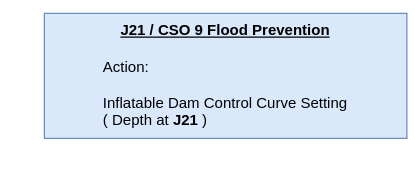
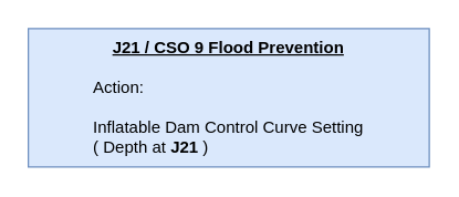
  <mxCell id="0" />
  <mxCell id="1" parent="0" />
- <mxCell id="2" value="&lt;b&gt;&lt;u&gt;J21 / CSO 9 Flood Prevention&lt;/u&gt;&lt;/b&gt;&lt;div&gt;&lt;b&gt;&lt;u&gt;&lt;br&gt;&lt;/u&gt;&lt;/b&gt;&lt;/div&gt;&lt;div style=&quot;text-align: left;&quot;&gt;Action:&lt;/div&gt;&lt;div style=&quot;text-align: left;&quot;&gt;&lt;b&gt;&lt;u&gt;&lt;br&gt;&lt;/u&gt;&lt;/b&gt;&lt;/div&gt;&lt;div style=&quot;text-align: left;&quot;&gt;Inflatable Dam Control Curve Setting&lt;/div&gt;&lt;div style=&quot;text-align: left;&quot;&gt;( Depth at &lt;b&gt;J21&lt;/b&gt; )&lt;/div&gt;" style="rounded=0;whiteSpace=wrap;html=1;fillColor=#dae8fc;strokeColor=#6c8ebf;" vertex="1" parent="1"><mxGeometry x="35" y="10" width="290" height="100" as="geometry" /></mxCell>
+ <mxCell id="2" value="&lt;b&gt;&lt;u&gt;J21 / CSO 9 Flood Prevention&lt;/u&gt;&lt;/b&gt;&lt;div&gt;&lt;b&gt;&lt;u&gt;&lt;br&gt;&lt;/u&gt;&lt;/b&gt;&lt;/div&gt;&lt;div style=&quot;text-align: left;&quot;&gt;Action:&lt;/div&gt;&lt;div style=&quot;text-align: left;&quot;&gt;&lt;b&gt;&lt;u&gt;&lt;br&gt;&lt;/u&gt;&lt;/b&gt;&lt;/div&gt;&lt;div style=&quot;text-align: left;&quot;&gt;Inflatable Dam Control Curve Setting&lt;/div&gt;&lt;div style=&quot;text-align: left;&quot;&gt;( Depth at &lt;b&gt;J21&lt;/b&gt; )&lt;/div&gt;" style="rounded=0;whiteSpace=wrap;html=1;fillColor=#dae8fc;strokeColor=#6c8ebf;" vertex="1" parent="1"><mxGeometry x="20" y="20" width="290" height="100" as="geometry" /></mxCell>
